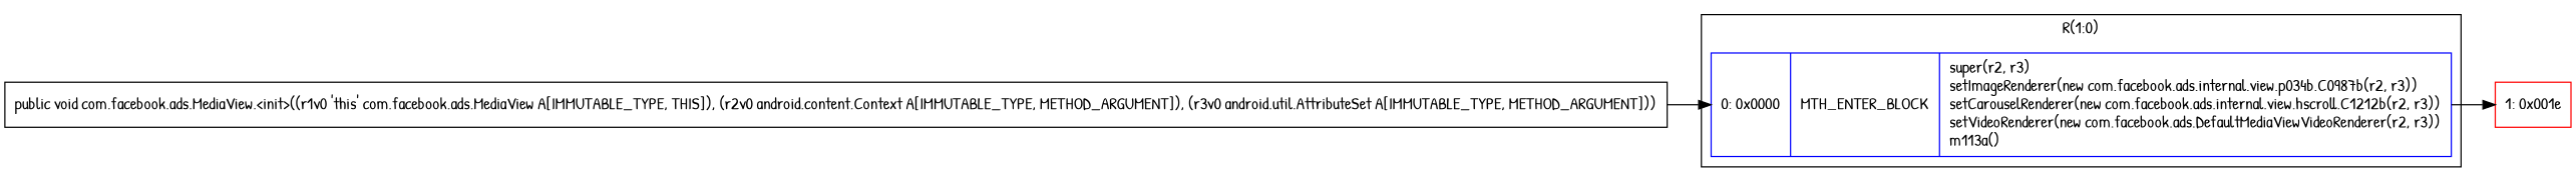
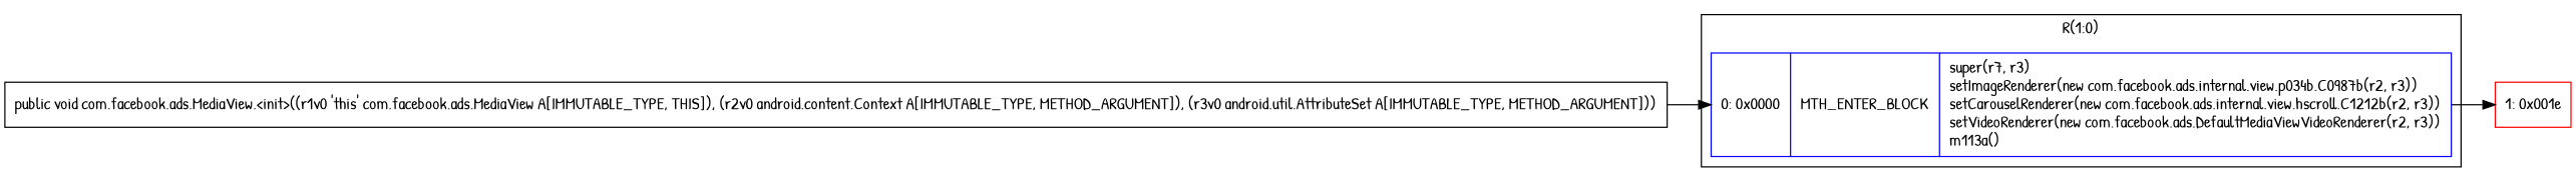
  digraph {
    rankdir=LR
    fontname="Patrick Hand"
    node [shape=record fontname="Patrick Hand"]
    edge [fontname="Patrick Hand"]
-   n1 [color=blue label="{0\:\ 0x0000|MTH_ENTER_BLOCK\l|super(r2, r3)\lsetImageRenderer(new com.facebook.ads.internal.view.p034b.C0987b(r2, r3))\lsetCarouselRenderer(new com.facebook.ads.internal.view.hscroll.C1212b(r2, r3))\lsetVideoRenderer(new com.facebook.ads.DefaultMediaViewVideoRenderer(r2, r3))\lm113a()\l}"]
+   n1 [color=blue label="{0\:\ 0x0000|MTH_ENTER_BLOCK\l|super(r7, r3)\lsetImageRenderer(new com.facebook.ads.internal.view.p034b.C0987b(r2, r3))\lsetCarouselRenderer(new com.facebook.ads.internal.view.hscroll.C1212b(r2, r3))\lsetVideoRenderer(new com.facebook.ads.DefaultMediaViewVideoRenderer(r2, r3))\lm113a()\l}"]
    n2 [color=red label="{1\:\ 0x001e}"]
    n3 [label="{public void com.facebook.ads.MediaView.\<init\>((r1v0 'this' com.facebook.ads.MediaView A[IMMUTABLE_TYPE, THIS]), (r2v0 android.content.Context A[IMMUTABLE_TYPE, METHOD_ARGUMENT]), (r3v0 android.util.AttributeSet A[IMMUTABLE_TYPE, METHOD_ARGUMENT])) }"]
    subgraph cluster_1 {
      label="R(1:0)"
      n1
    }
    n1 -> n2
    n3 -> n1
  }
